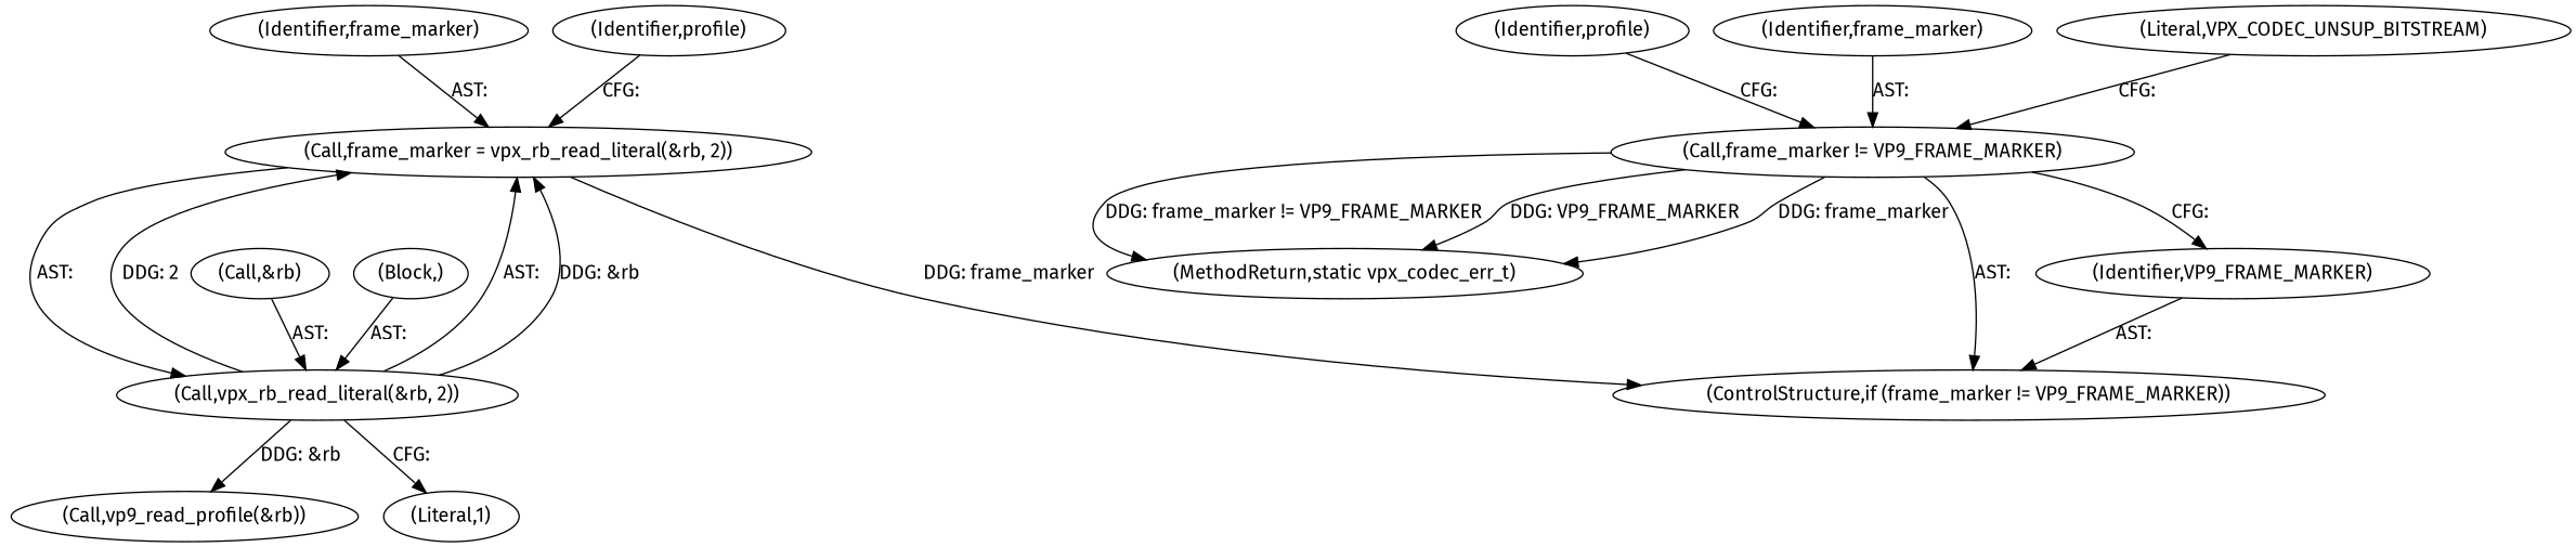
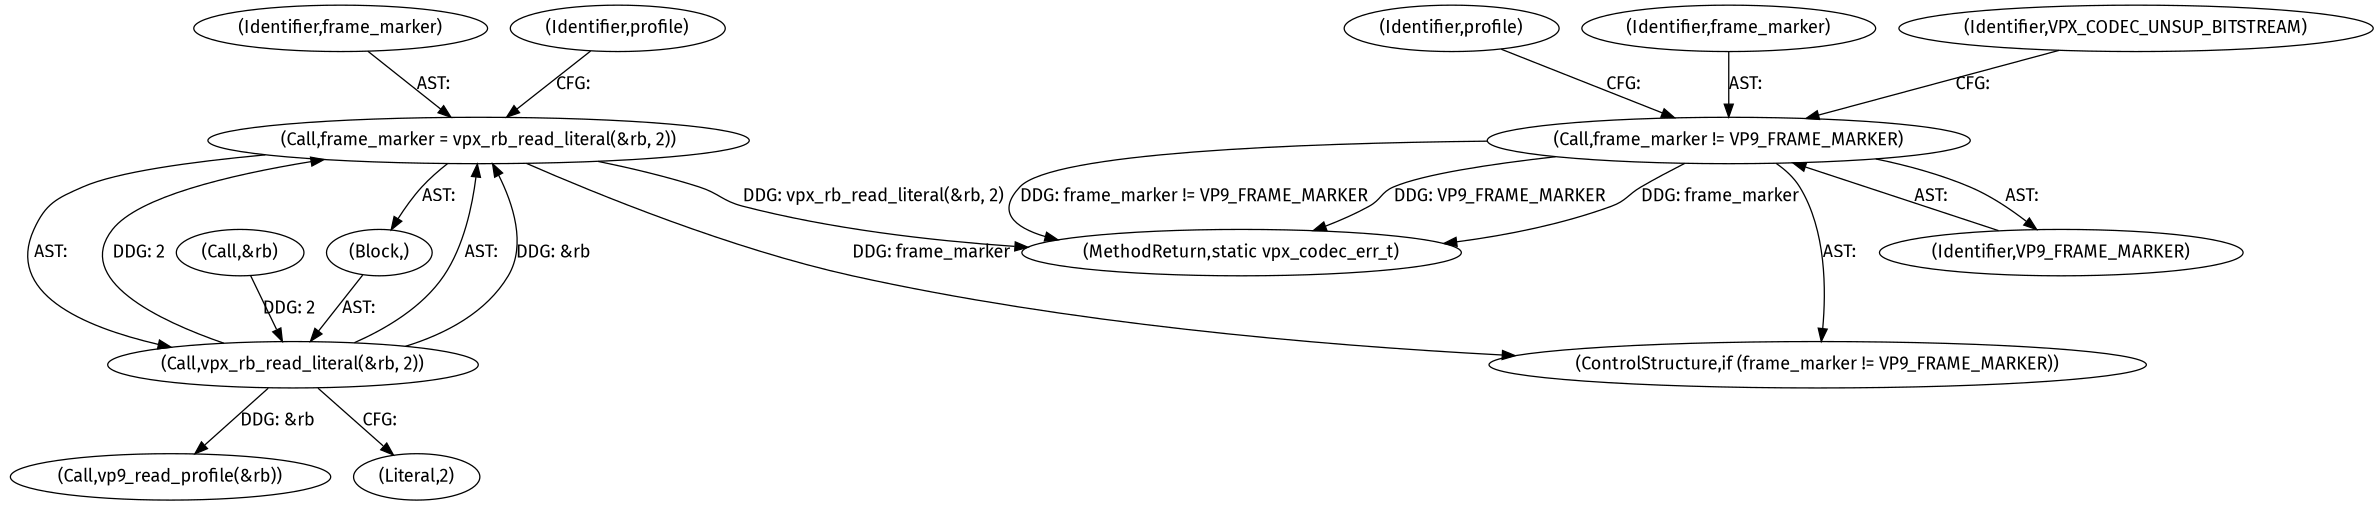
  digraph {
    fontname="Fira Sans"
    node [fontname="Fira Sans"]
    edge [fontname="Fira Sans"]
    n1 [label="(Call,frame_marker = vpx_rb_read_literal(&rb, 2))"]
    n2 [label="(Call,vpx_rb_read_literal(&rb, 2))"]
    n3 [label="(MethodReturn,static vpx_codec_err_t)"]
    n4 [label="(Block,)"]
    n5 [label="(ControlStructure,if (frame_marker != VP9_FRAME_MARKER))"]
    n6 [label="(Call,vp9_read_profile(&rb))"]
-   n7 [label="(Literal,1)"]
+   n7 [label="(Literal,2)"]
    n8 [label="(Call,frame_marker != VP9_FRAME_MARKER)"]
    n9 [label="(Identifier,VP9_FRAME_MARKER)"]
    n10 [label="(Identifier,frame_marker)"]
    n11 [label="(Identifier,profile)"]
    n12 [label="(Identifier,frame_marker)"]
-   n13 [label="(Literal,VPX_CODEC_UNSUP_BITSTREAM)"]
+   n13 [label="(Identifier,VPX_CODEC_UNSUP_BITSTREAM)"]
    n14 [label="(Call,&rb)"]
    n15 [label="(Identifier,profile)"]
    n1 -> n2 [label="AST: "]
+   n1 -> n3 [label="DDG: vpx_rb_read_literal(&rb, 2)"]
+   n1 -> n4 [label="AST: "]
    n1 -> n5 [label="DDG: frame_marker"]
    n2 -> n1 [label="AST: "]
    n2 -> n1 [label="DDG: &rb"]
    n2 -> n1 [label="DDG: 2"]
    n2 -> n6 [label="DDG: &rb"]
    n2 -> n7 [label="CFG: "]
    n4 -> n2 [label="AST: "]
    n8 -> n3 [label="DDG: frame_marker"]
    n8 -> n3 [label="DDG: frame_marker != VP9_FRAME_MARKER"]
    n8 -> n3 [label="DDG: VP9_FRAME_MARKER"]
    n8 -> n5 [label="AST: "]
-   n8 -> n9 [label="CFG: "]
-   n9 -> n5 [label="AST: "]
+   n8 -> n9 [label="AST: "]
+   n9 -> n8 [label="AST: "]
    n10 -> n8 [label="AST: "]
    n11 -> n1 [label="CFG: "]
    n12 -> n1 [label="AST: "]
    n13 -> n8 [label="CFG: "]
-   n14 -> n2 [label="AST: "]
+   n14 -> n2 [label="DDG: 2"]
    n15 -> n8 [label="CFG: "]
  }
